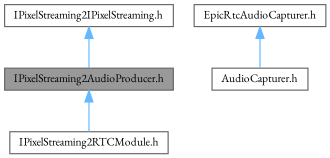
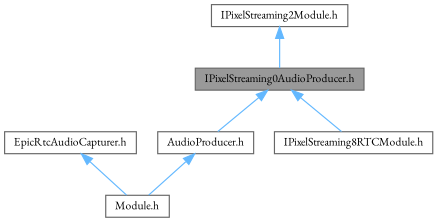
  digraph {
    fontname="EB Garamond"
    node [color=grey40 fillcolor=white fontname="EB Garamond" fontsize=10 shape=box style=filled]
    edge [color=steelblue1 dir=back fontname="EB Garamond" fontsize=10 labelfontname=Helvetica labelfontsize=10 style=solid]
-   n1 [color=gray40 fillcolor=grey60 fontcolor=black height=0.2 label="IPixelStreaming2AudioProducer.h" width=0.4]
-   n3 [height=0.2 label="IPixelStreaming2RTCModule.h" width=0.4]
-   n4 [height=0.2 label="AudioCapturer.h" width=0.4]
-   n5 [height=0.2 label="IPixelStreaming2IPixelStreaming.h" width=0.4]
+   n1 [color=gray40 fillcolor=grey60 fontcolor=black height=0.2 label="IPixelStreaming0AudioProducer.h" width=0.4]
+   n2 [height=0.2 label="AudioProducer.h" width=0.4]
+   n3 [height=0.2 label="IPixelStreaming8RTCModule.h" width=0.4]
+   n4 [height=0.2 label="Module.h" width=0.4]
+   n5 [height=0.2 label="IPixelStreaming2Module.h" width=0.4]
    n6 [height=0.2 label="EpicRtcAudioCapturer.h" width=0.4]
+   n1 -> n2
    n1 -> n3
+   n2 -> n4
    n5 -> n1
    n6 -> n4
  }
